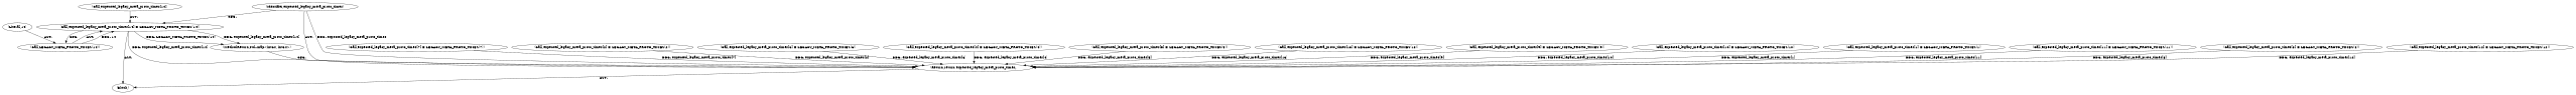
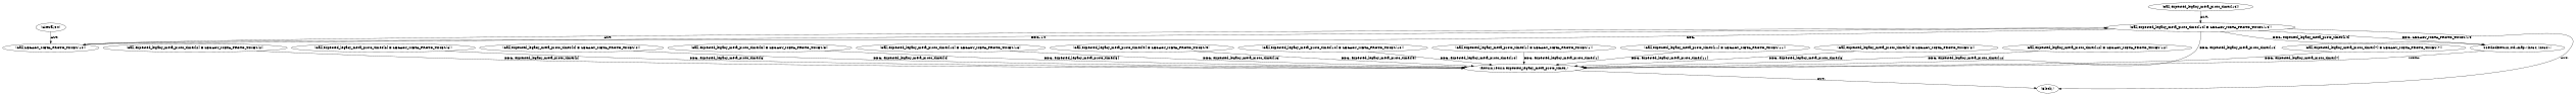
  digraph {
    n1 [label="(Call,expected_legacy_meta_proto_times[14] = LEGACY_META_PROTO_TIMES(14))"]
    n2 [label="(Call,LEGACY_META_PROTO_TIMES(14))"]
    n3 [label="(Return,return expected_legacy_meta_proto_times;)"]
    n4 [label="(Block,)"]
    n5 [label="(MethodReturn,std::map<int64, int64>)"]
-   n6 [label="(Literal,14)"]
-   n7 [label="(Identifier,expected_legacy_meta_proto_times)"]
+   n6 [label="(Literal,54)"]
    n8 [label="(Call,expected_legacy_meta_proto_times[7] = LEGACY_META_PROTO_TIMES(7))"]
    n9 [label="(Call,expected_legacy_meta_proto_times[2] = LEGACY_META_PROTO_TIMES(2))"]
    n10 [label="(Call,expected_legacy_meta_proto_times[6] = LEGACY_META_PROTO_TIMES(6))"]
    n11 [label="(Call,expected_legacy_meta_proto_times[4] = LEGACY_META_PROTO_TIMES(4))"]
    n12 [label="(Call,expected_legacy_meta_proto_times[14])"]
    n13 [label="(Call,expected_legacy_meta_proto_times[5] = LEGACY_META_PROTO_TIMES(5))"]
    n14 [label="(Call,expected_legacy_meta_proto_times[13] = LEGACY_META_PROTO_TIMES(13))"]
    n15 [label="(Call,expected_legacy_meta_proto_times[9] = LEGACY_META_PROTO_TIMES(9))"]
    n16 [label="(Call,expected_legacy_meta_proto_times[10] = LEGACY_META_PROTO_TIMES(10))"]
    n17 [label="(Call,expected_legacy_meta_proto_times[1] = LEGACY_META_PROTO_TIMES(1))"]
    n18 [label="(Call,expected_legacy_meta_proto_times[11] = LEGACY_META_PROTO_TIMES(11))"]
    n19 [label="(Call,expected_legacy_meta_proto_times[8] = LEGACY_META_PROTO_TIMES(8))"]
    n20 [label="(Call,expected_legacy_meta_proto_times[12] = LEGACY_META_PROTO_TIMES(12))"]
    n1 -> n2 [label="CFG: "]
    n1 -> n3 [label="DDG: expected_legacy_meta_proto_times[14]"]
    n1 -> n4 [label="AST: "]
    n1 -> n5 [label="DDG: LEGACY_META_PROTO_TIMES(14)"]
    n1 -> n5 [label="DDG: expected_legacy_meta_proto_times[14]"]
    n2 -> n1 [label="AST: "]
    n2 -> n1 [label="DDG: 14"]
    n3 -> n4 [label="AST: "]
-   n5 -> n3 [label="CFG: "]
+   n5 -> n3 [label="META: "]
    n6 -> n2 [label="AST: "]
-   n7 -> n1 [label="CFG: "]
-   n7 -> n3 [label="AST: "]
-   n7 -> n3 [label="DDG: expected_legacy_meta_proto_times"]
    n8 -> n3 [label="DDG: expected_legacy_meta_proto_times[7]"]
    n9 -> n3 [label="DDG: expected_legacy_meta_proto_times[2]"]
    n10 -> n3 [label="DDG: expected_legacy_meta_proto_times[6]"]
    n11 -> n3 [label="DDG: expected_legacy_meta_proto_times[4]"]
    n12 -> n1 [label="AST: "]
    n13 -> n3 [label="DDG: expected_legacy_meta_proto_times[5]"]
    n14 -> n3 [label="DDG: expected_legacy_meta_proto_times[13]"]
    n15 -> n3 [label="DDG: expected_legacy_meta_proto_times[9]"]
    n16 -> n3 [label="DDG: expected_legacy_meta_proto_times[10]"]
    n17 -> n3 [label="DDG: expected_legacy_meta_proto_times[1]"]
    n18 -> n3 [label="DDG: expected_legacy_meta_proto_times[11]"]
    n19 -> n3 [label="DDG: expected_legacy_meta_proto_times[8]"]
    n20 -> n3 [label="DDG: expected_legacy_meta_proto_times[12]"]
  }
